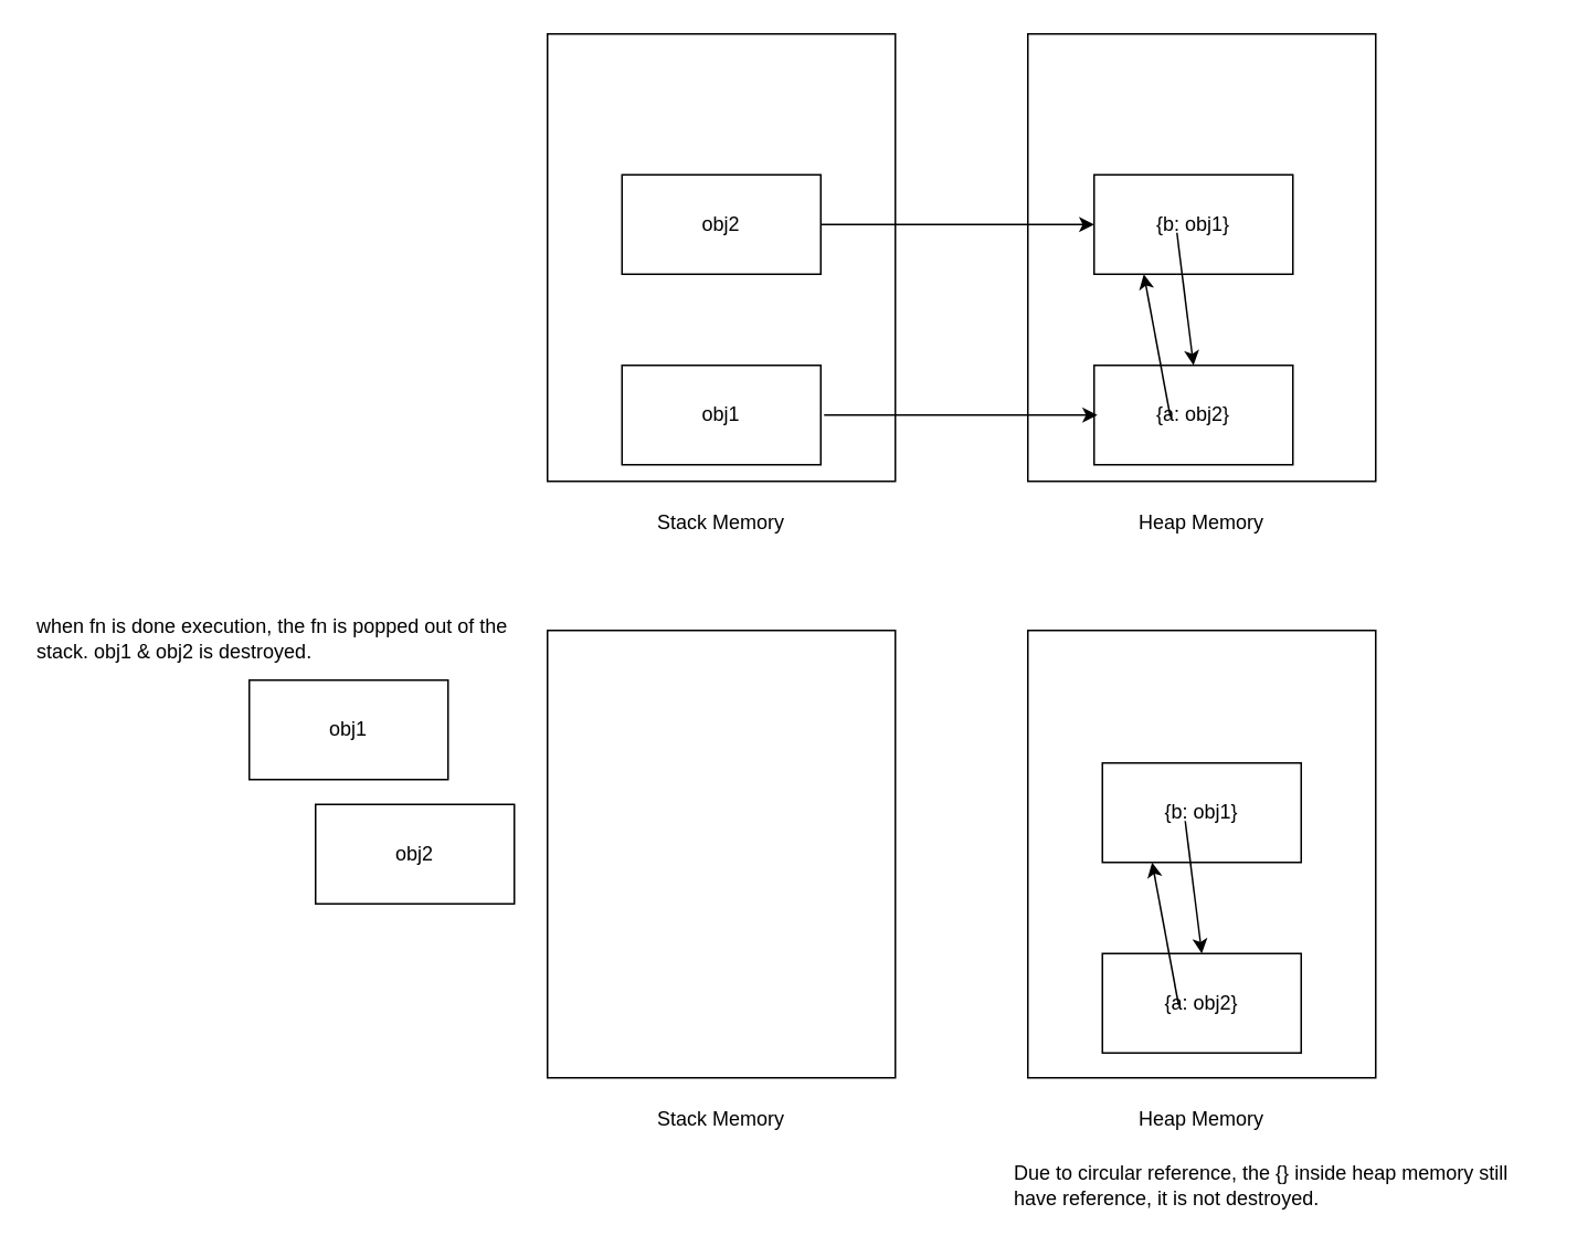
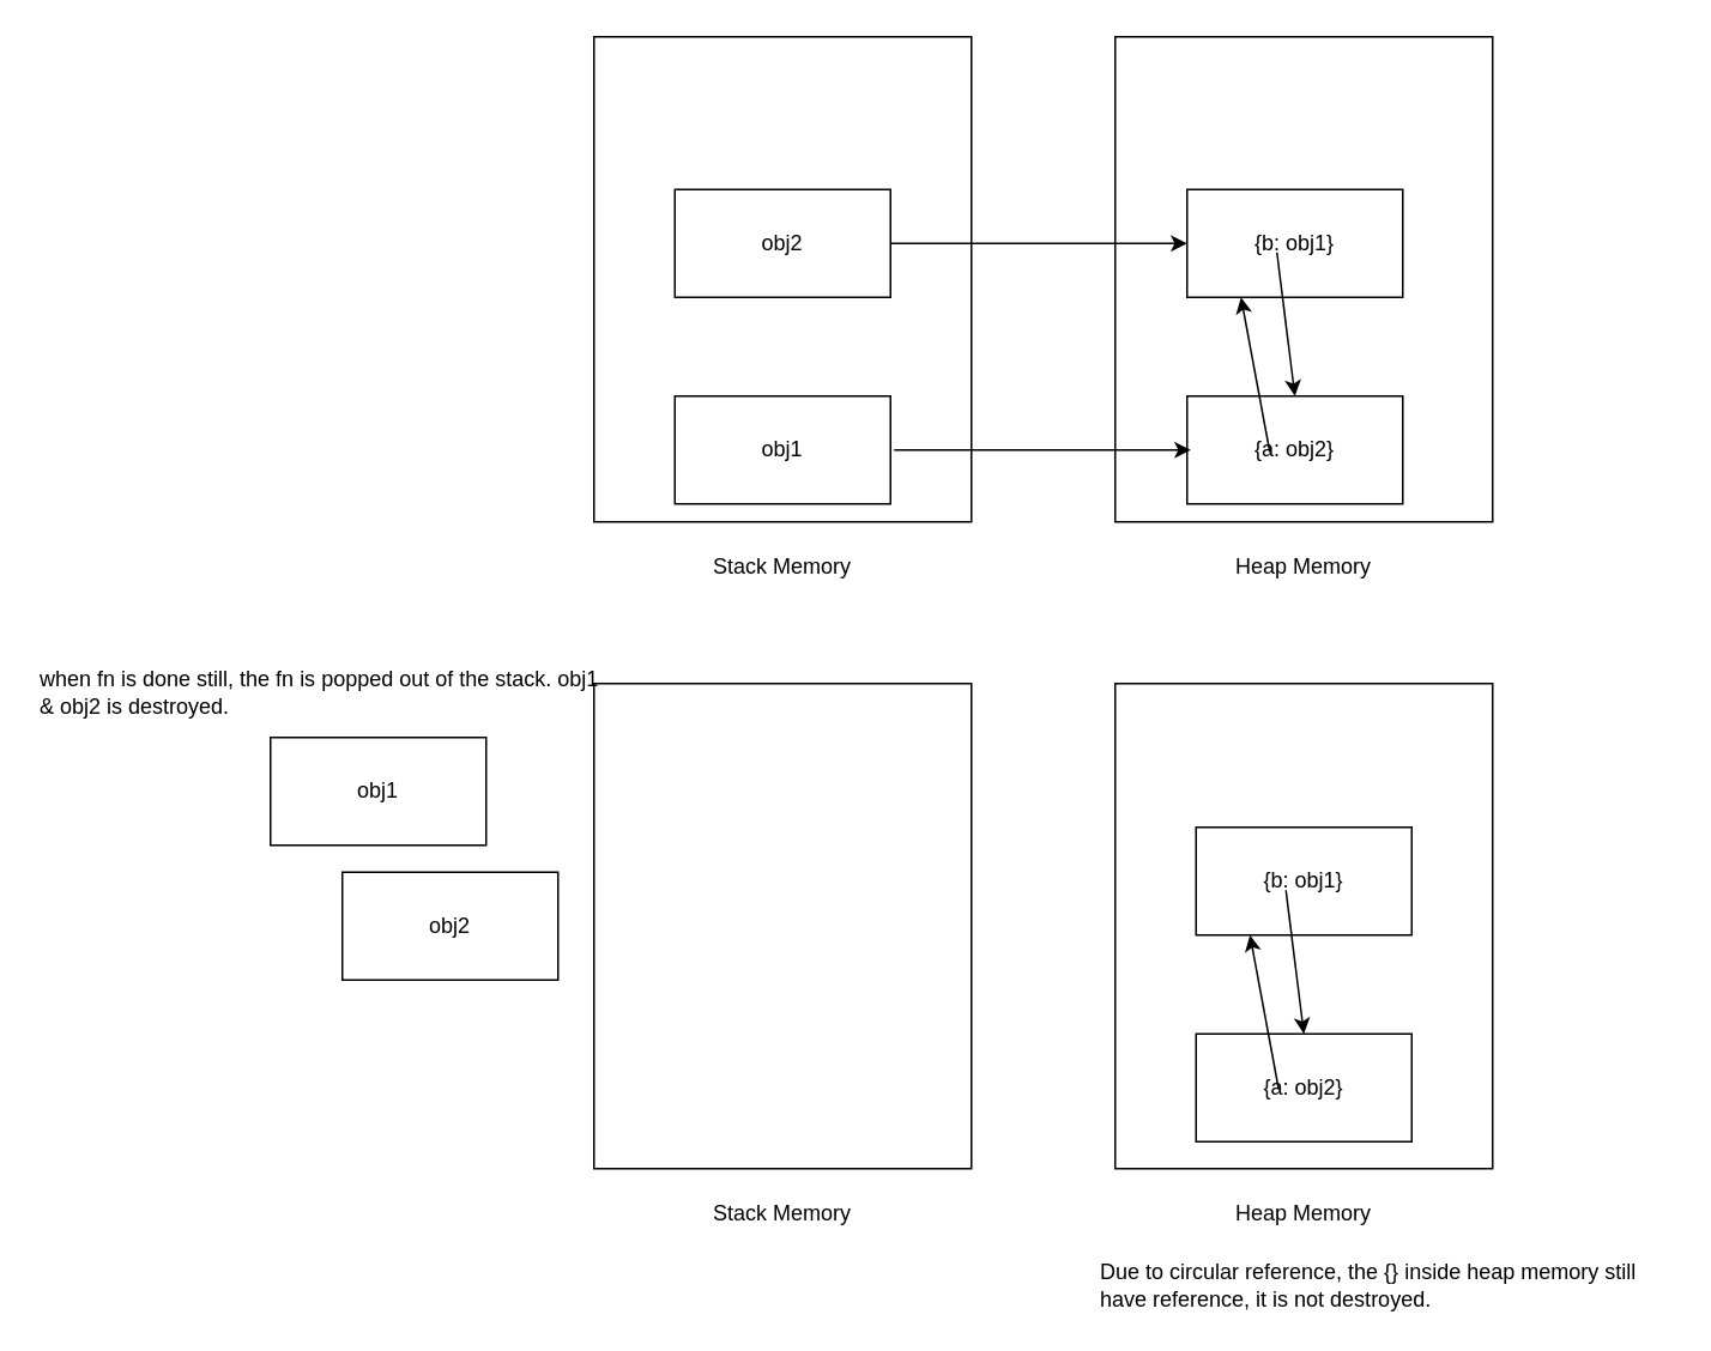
  <mxCell id="0" />
  <mxCell id="1" parent="0" />
  <mxCell id="2" value="" style="rounded=0;whiteSpace=wrap;html=1;" parent="1" vertex="1"><mxGeometry x="330" y="20" width="210" height="270" as="geometry" /></mxCell>
  <mxCell id="3" value="" style="rounded=0;whiteSpace=wrap;html=1;" parent="1" vertex="1"><mxGeometry x="620" y="20" width="210" height="270" as="geometry" /></mxCell>
  <mxCell id="4" value="Stack Memory" style="text;html=1;align=center;verticalAlign=middle;whiteSpace=wrap;rounded=0;" parent="1" vertex="1"><mxGeometry x="370" y="300" width="130" height="30" as="geometry" /></mxCell>
  <mxCell id="5" value="Heap Memory" style="text;html=1;align=center;verticalAlign=middle;whiteSpace=wrap;rounded=0;" parent="1" vertex="1"><mxGeometry x="660" y="300" width="130" height="30" as="geometry" /></mxCell>
  <mxCell id="6" value="obj1" style="rounded=0;whiteSpace=wrap;html=1;" parent="1" vertex="1"><mxGeometry x="375" y="220" width="120" height="60" as="geometry" /></mxCell>
  <mxCell id="7" value="obj2" style="rounded=0;whiteSpace=wrap;html=1;" parent="1" vertex="1"><mxGeometry x="375" y="105" width="120" height="60" as="geometry" /></mxCell>
  <mxCell id="8" value="{a: obj2}" style="rounded=0;whiteSpace=wrap;html=1;" parent="1" vertex="1"><mxGeometry x="660" y="220" width="120" height="60" as="geometry" /></mxCell>
  <mxCell id="9" value="" style="endArrow=classic;html=1;entryX=0;entryY=0.5;entryDx=0;entryDy=0;" parent="1" edge="1"><mxGeometry width="50" height="50" relative="1" as="geometry"><mxPoint x="497" y="250" as="sourcePoint" /><mxPoint x="662" y="250" as="targetPoint" /></mxGeometry></mxCell>
  <mxCell id="10" value="" style="endArrow=classic;html=1;entryX=0;entryY=0.5;entryDx=0;entryDy=0;" parent="1" target="16" edge="1"><mxGeometry width="50" height="50" relative="1" as="geometry"><mxPoint x="495" y="135" as="sourcePoint" /><mxPoint x="665" y="125" as="targetPoint" /></mxGeometry></mxCell>
  <mxCell id="11" value="" style="rounded=0;whiteSpace=wrap;html=1;" parent="1" vertex="1"><mxGeometry x="330" y="380" width="210" height="270" as="geometry" /></mxCell>
  <mxCell id="12" value="" style="rounded=0;whiteSpace=wrap;html=1;" parent="1" vertex="1"><mxGeometry x="620" y="380" width="210" height="270" as="geometry" /></mxCell>
  <mxCell id="13" value="Stack Memory" style="text;html=1;align=center;verticalAlign=middle;whiteSpace=wrap;rounded=0;" parent="1" vertex="1"><mxGeometry x="370" y="660" width="130" height="30" as="geometry" /></mxCell>
  <mxCell id="14" value="Heap Memory" style="text;html=1;align=center;verticalAlign=middle;whiteSpace=wrap;rounded=0;" parent="1" vertex="1"><mxGeometry x="660" y="660" width="130" height="30" as="geometry" /></mxCell>
  <mxCell id="15" value="Due to circular reference, the {} inside heap memory still have reference, it is not destroyed." style="text;html=1;align=left;verticalAlign=middle;whiteSpace=wrap;rounded=0;" parent="1" vertex="1"><mxGeometry x="610" y="700" width="320" height="30" as="geometry" /></mxCell>
  <mxCell id="16" value="{b: obj1}" style="rounded=0;whiteSpace=wrap;html=1;" vertex="1" parent="1"><mxGeometry x="660" y="105" width="120" height="60" as="geometry" /></mxCell>
  <mxCell id="17" value="obj2" style="rounded=0;whiteSpace=wrap;html=1;" vertex="1" parent="1"><mxGeometry x="190" y="485" width="120" height="60" as="geometry" /></mxCell>
  <mxCell id="18" value="obj1" style="rounded=0;whiteSpace=wrap;html=1;" vertex="1" parent="1"><mxGeometry x="150" y="410" width="120" height="60" as="geometry" /></mxCell>
  <mxCell id="19" value="" style="endArrow=classic;html=1;entryX=0.5;entryY=0;entryDx=0;entryDy=0;" edge="1" parent="1" target="8"><mxGeometry width="50" height="50" relative="1" as="geometry"><mxPoint x="710" y="140" as="sourcePoint" /><mxPoint x="760" y="90" as="targetPoint" /></mxGeometry></mxCell>
  <mxCell id="20" value="" style="endArrow=classic;html=1;entryX=0.25;entryY=1;entryDx=0;entryDy=0;" edge="1" parent="1" target="16"><mxGeometry width="50" height="50" relative="1" as="geometry"><mxPoint x="706" y="251" as="sourcePoint" /><mxPoint x="716" y="331" as="targetPoint" /></mxGeometry></mxCell>
  <mxCell id="21" value="" style="group" vertex="1" connectable="0" parent="1"><mxGeometry x="665" y="460" width="120" height="175" as="geometry" /></mxCell>
  <mxCell id="22" value="{a: obj2}" style="rounded=0;whiteSpace=wrap;html=1;" vertex="1" parent="21"><mxGeometry y="115" width="120" height="60" as="geometry" /></mxCell>
  <mxCell id="23" value="{b: obj1}" style="rounded=0;whiteSpace=wrap;html=1;" vertex="1" parent="21"><mxGeometry width="120" height="60" as="geometry" /></mxCell>
  <mxCell id="24" value="" style="endArrow=classic;html=1;entryX=0.5;entryY=0;entryDx=0;entryDy=0;" edge="1" parent="21" target="22"><mxGeometry width="50" height="50" relative="1" as="geometry"><mxPoint x="50" y="35" as="sourcePoint" /><mxPoint x="100" y="-15" as="targetPoint" /></mxGeometry></mxCell>
  <mxCell id="25" value="" style="endArrow=classic;html=1;entryX=0.25;entryY=1;entryDx=0;entryDy=0;" edge="1" parent="21" target="23"><mxGeometry width="50" height="50" relative="1" as="geometry"><mxPoint x="46" y="146" as="sourcePoint" /><mxPoint x="56" y="226" as="targetPoint" /></mxGeometry></mxCell>
- <mxCell id="26" value="when fn is done execution, the fn is popped out of the stack. obj1 &amp;amp; obj2 is destroyed." style="text;html=1;align=left;verticalAlign=middle;whiteSpace=wrap;rounded=0;" vertex="1" parent="1"><mxGeometry x="20" y="370" width="320" height="30" as="geometry" /></mxCell>
+ <mxCell id="26" value="when fn is done still, the fn is popped out of the stack. obj1 &amp;amp; obj2 is destroyed." style="text;html=1;align=left;verticalAlign=middle;whiteSpace=wrap;rounded=0;" vertex="1" parent="1"><mxGeometry x="20" y="370" width="320" height="30" as="geometry" /></mxCell>
